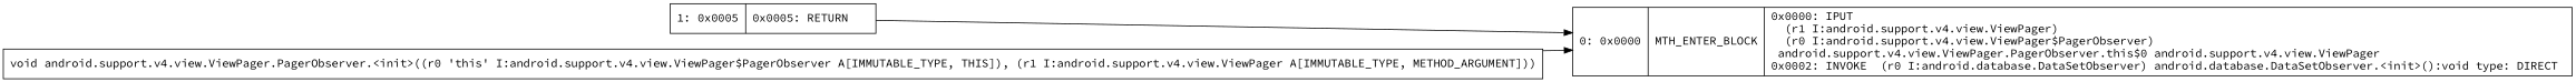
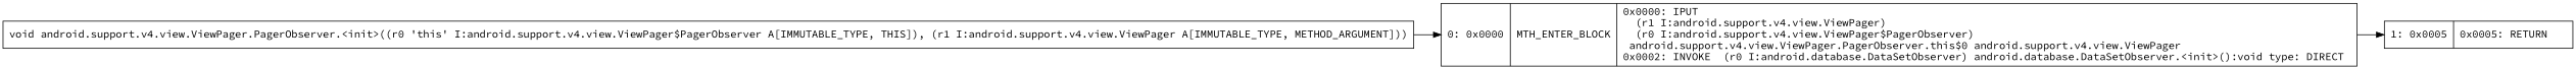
  digraph {
    rankdir=LR
    fontname="Source Code Pro"
    node [shape=record fontname="Source Code Pro"]
    edge [fontname="Source Code Pro"]
    n1 [label="{0\:\ 0x0000|MTH_ENTER_BLOCK\l|0x0000: IPUT  \l  (r1 I:android.support.v4.view.ViewPager)\l  (r0 I:android.support.v4.view.ViewPager$PagerObserver)\l android.support.v4.view.ViewPager.PagerObserver.this$0 android.support.v4.view.ViewPager \l0x0002: INVOKE  (r0 I:android.database.DataSetObserver) android.database.DataSetObserver.\<init\>():void type: DIRECT \l}"]
    n2 [label="{1\:\ 0x0005|0x0005: RETURN   \l}"]
    n3 [label="{void android.support.v4.view.ViewPager.PagerObserver.\<init\>((r0 'this' I:android.support.v4.view.ViewPager$PagerObserver A[IMMUTABLE_TYPE, THIS]), (r1 I:android.support.v4.view.ViewPager A[IMMUTABLE_TYPE, METHOD_ARGUMENT])) }"]
-   n2 -> n1
+   n1 -> n2
    n3 -> n1
  }
